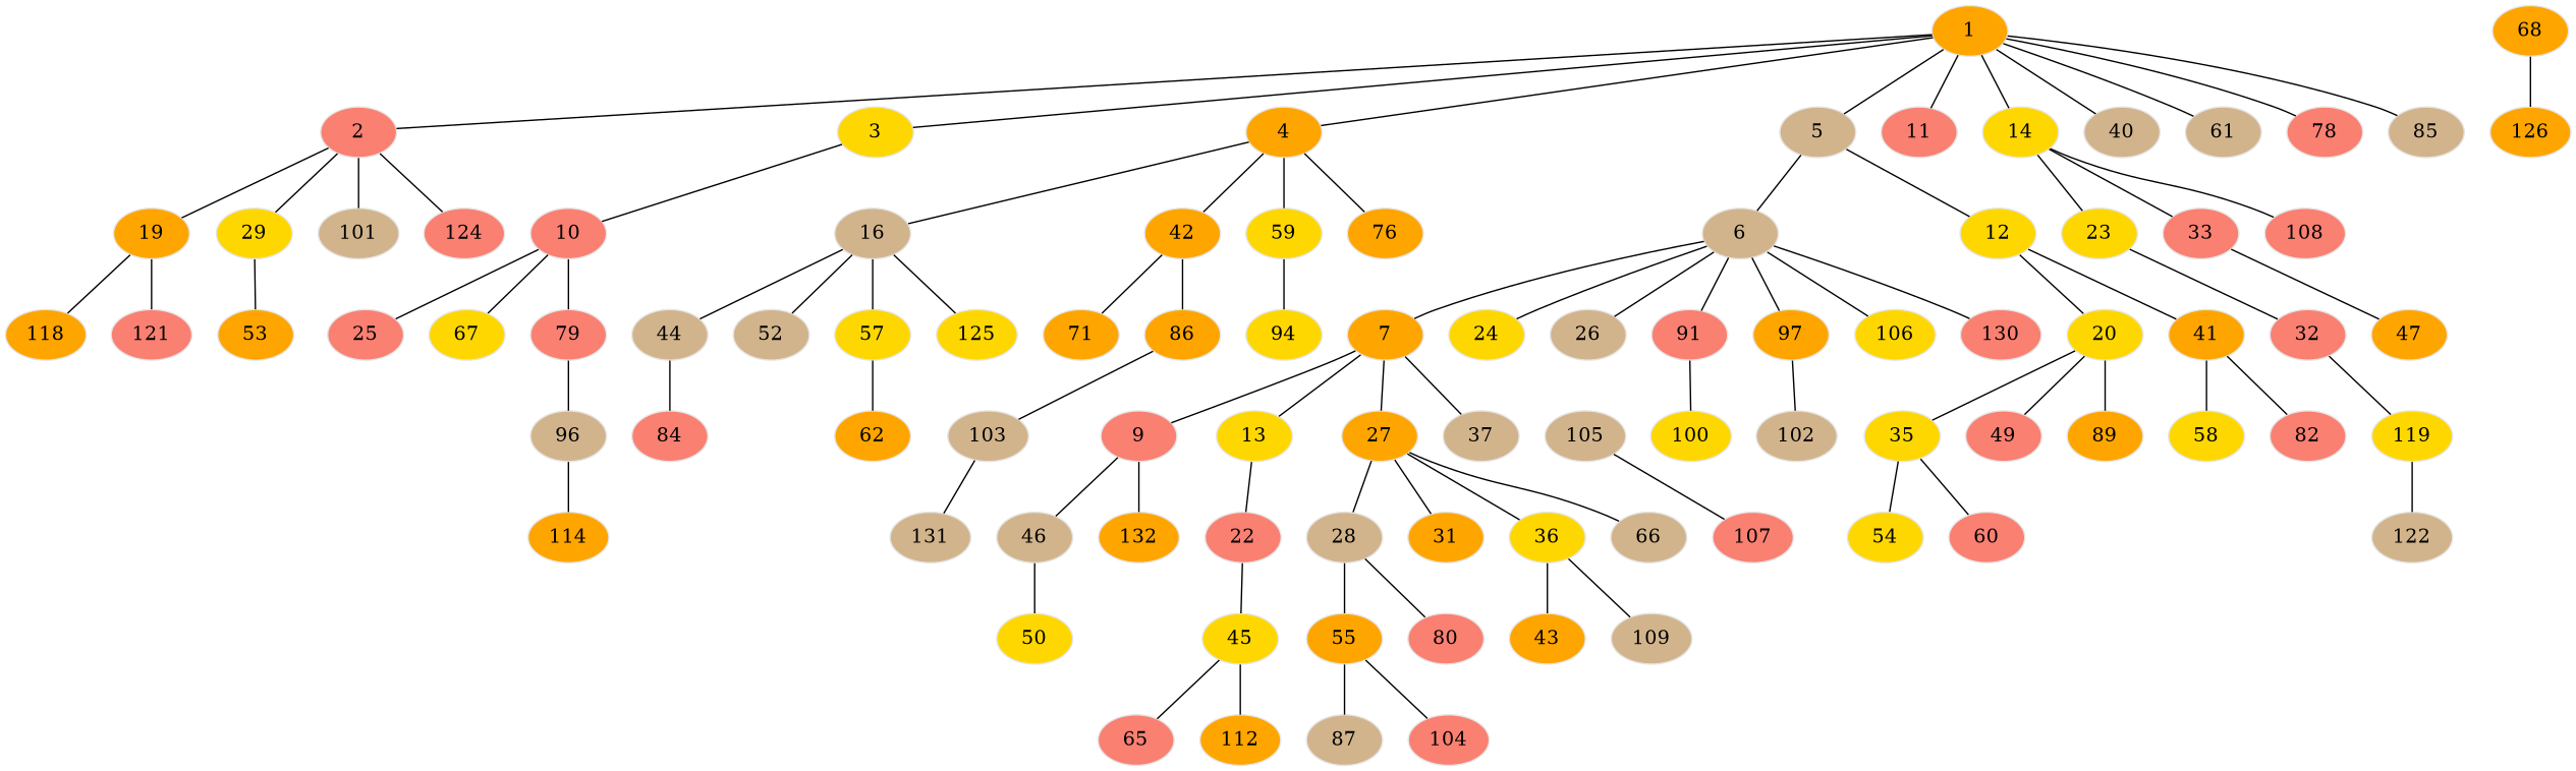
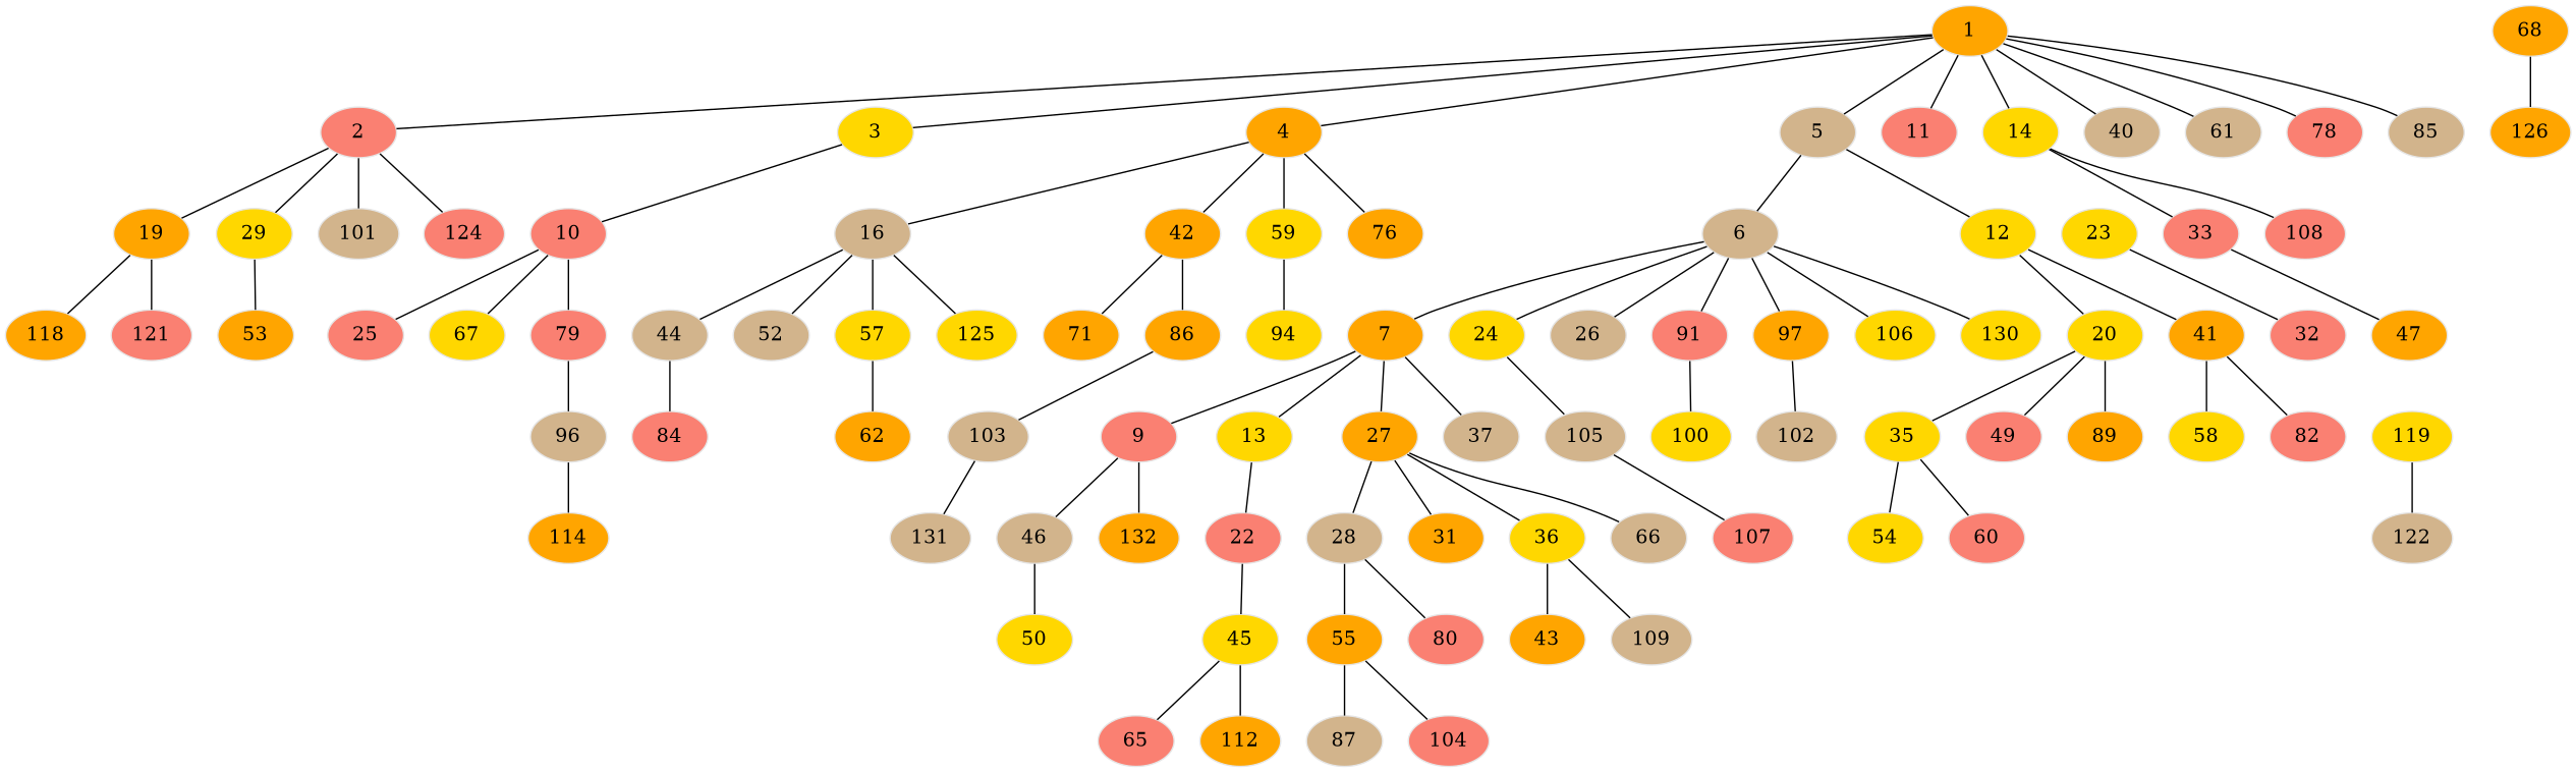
  graph {
    fontname="DejaVu Serif"
    node [color=gray90 fillcolor=orange fontname="DejaVu Serif" style=filled]
    edge [fontname="DejaVu Serif"]
    1 [super="+17"]
    2 [fillcolor=salmon super="+8"]
    3 [fillcolor=gold]
    4 [super="+34"]
    5 [fillcolor=tan]
    11 [fillcolor=salmon super="+93"]
    14 [fillcolor=gold super="+18"]
    40 [fillcolor=tan super="+116"]
    61 [fillcolor=tan]
    78 [fillcolor=salmon]
    85 [fillcolor=tan]
    19 [super="+75"]
    29 [fillcolor=gold super="+88"]
    101 [fillcolor=tan]
    124 [fillcolor=salmon]
    10 [fillcolor=salmon super="+51"]
    16 [fillcolor=tan super="+81"]
    42
    59 [fillcolor=gold]
    76 [super="+123"]
    6 [fillcolor=tan super="+15"]
    12 [fillcolor=gold super="+77"]
    23 [fillcolor=gold super="+70"]
    33 [fillcolor=salmon super="+110"]
    108 [fillcolor=salmon]
    118
    121 [fillcolor=salmon]
    53
    25 [fillcolor=salmon super="+95"]
    67 [fillcolor=gold]
    79 [fillcolor=salmon]
    44 [fillcolor=tan]
    52 [fillcolor=tan]
    57 [fillcolor=gold super="+74"]
    125 [fillcolor=gold]
    71
    86
    94 [fillcolor=gold]
    7
    24 [fillcolor=gold super="+92"]
    26 [fillcolor=tan]
    91 [fillcolor=salmon super="+98"]
    97 [super="+115"]
    106 [fillcolor=gold]
-   130 [fillcolor=salmon]
+   130 [fillcolor=gold]
    20 [fillcolor=gold super="+21"]
    41 [super="+63"]
    9 [fillcolor=salmon super="+30"]
    13 [fillcolor=gold super="+90"]
    27 [super="+39"]
    37 [fillcolor=tan super="+73"]
    105 [fillcolor=tan]
    100 [fillcolor=gold]
    102 [fillcolor=tan]
    46 [fillcolor=tan super="+120"]
    132
    22 [fillcolor=salmon super="+128"]
    28 [fillcolor=tan super="+64"]
    31
    36 [fillcolor=gold super="+48"]
    66 [fillcolor=tan]
    50 [fillcolor=gold super="+111"]
    96 [fillcolor=tan]
    35 [fillcolor=gold super="+72"]
    49 [fillcolor=salmon]
    89
    58 [fillcolor=gold]
    82 [fillcolor=salmon super="+127"]
    45 [fillcolor=gold super="+56"]
    32 [fillcolor=salmon]
    47 [super="+99"]
    84 [fillcolor=salmon]
    62
    54 [fillcolor=gold super="+69"]
    60 [fillcolor=salmon]
    65 [fillcolor=salmon]
    112
    119 [fillcolor=gold]
    107 [fillcolor=salmon]
    55 [super="+83"]
    80 [fillcolor=salmon]
    43
    109 [fillcolor=tan]
    87 [fillcolor=tan]
    104 [fillcolor=salmon]
    122 [fillcolor=tan super="+129"]
    68 [super="+117"]
    126
    103 [fillcolor=tan super="+113"]
    114
    131 [fillcolor=tan]
    1 -- 2
    1 -- 3
    1 -- 4
    1 -- 5
    1 -- 11
    1 -- 14
    1 -- 40
    1 -- 61
    1 -- 78
    1 -- 85
    2 -- 19
    2 -- 29
    2 -- 101
    2 -- 124
    3 -- 10
    4 -- 16
    4 -- 42
    4 -- 59
    4 -- 76
    5 -- 6
    5 -- 12
-   14 -- 23
    14 -- 33
    14 -- 108
    19 -- 118
    19 -- 121
    29 -- 53
    10 -- 25
    10 -- 67
    10 -- 79
    16 -- 44
    16 -- 52
    16 -- 57
    16 -- 125
    42 -- 71
    42 -- 86
    59 -- 94
    6 -- 7
    6 -- 24
    6 -- 26
    6 -- 91
    6 -- 97
    6 -- 106
    6 -- 130
    12 -- 20
    12 -- 41
    23 -- 32
    33 -- 47
    79 -- 96
    44 -- 84
    57 -- 62
    86 -- 103
    7 -- 9
    7 -- 13
    7 -- 27
    7 -- 37
+   24 -- 105
    91 -- 100
    97 -- 102
    20 -- 35
    20 -- 49
    20 -- 89
    41 -- 58
    41 -- 82
    9 -- 46
    9 -- 132
    13 -- 22
    27 -- 28
    27 -- 31
    27 -- 36
    27 -- 66
    105 -- 107
    46 -- 50
    22 -- 45
    28 -- 55
    28 -- 80
    36 -- 43
    36 -- 109
    96 -- 114
    35 -- 54
    35 -- 60
    45 -- 65
    45 -- 112
-   32 -- 119
    119 -- 122
    55 -- 87
    55 -- 104
    68 -- 126
    103 -- 131
  }
